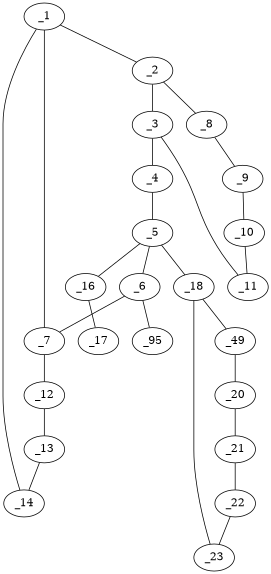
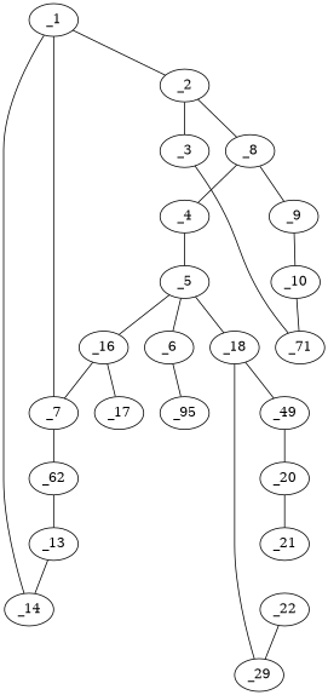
  graph {
    node [charge=0 chem=1 symbol="C  " x=5.3121 y=-1.1946]
    edge [valence=1]
    _1 [chem=4 symbol="N  " x=4.8121 y=-1.6285]
    _2 [x=3.9111]
    _7 [x=5.7131]
    _14 [x=4.9464 y=-2.6194]
    _3 [x=3.6886 y=-0.2197]
    _8 [x=3.1781 y=-1.8748]
-   _12 [x=6.4042 y=-1.9174]
+   _12 [x=6.4042 y=-1.9174 label=_62]
    _4 [chem=5 symbol="S  " x=4.3121 y=0.5622]
-   _11 [x=2.733 y=0.0751]
+   _11 [x=2.733 y=0.0751 label=_71]
    _9 [x=2.2225 y=-1.58]
    _13 [x=5.9303 y=-2.798]
    _5 [y=0.5622]
    _10 [x=2 y=-0.6051]
    _6 [x=5.9356 y=-0.2197]
    _16 [y=1.5622]
    _18 [x=6.0939 y=1.1857]
    n17 [chem=2 label=_95 symbol="O  " x=6.9105 y=0.0029]
    _17 [x=4.4461 y=2.0622]
    n19 [label=_49 x=7.0248 y=0.8203]
-   _23 [x=5.9449 y=2.1745]
+   _23 [x=5.9449 y=2.1745 label=_29]
    _20 [x=7.8066 y=1.4438]
    _21 [x=7.6576 y=2.4326]
    _22 [x=6.7267 y=2.798]
    _1 -- _2
    _1 -- _7
    _1 -- _14
    _2 -- _3 [valence=2]
    _2 -- _8
    _7 -- _12 [valence=2]
-   _3 -- _4
+   _8 -- _4
    _3 -- _11
    _8 -- _9 [valence=2]
    _12 -- _13
    _4 -- _5
    _9 -- _10
    _13 -- _14 [valence=2]
    _5 -- _6
    _5 -- _16
    _5 -- _18
    _10 -- _11 [valence=2]
-   _6 -- _7
+   _16 -- _7
    _6 -- n17 [valence=2]
    _16 -- _17
    _18 -- n19
    _18 -- _23 [valence=2]
    n19 -- _20 [valence=2]
    _20 -- _21
-   _21 -- _22 [valence=2]
    _22 -- _23
  }
